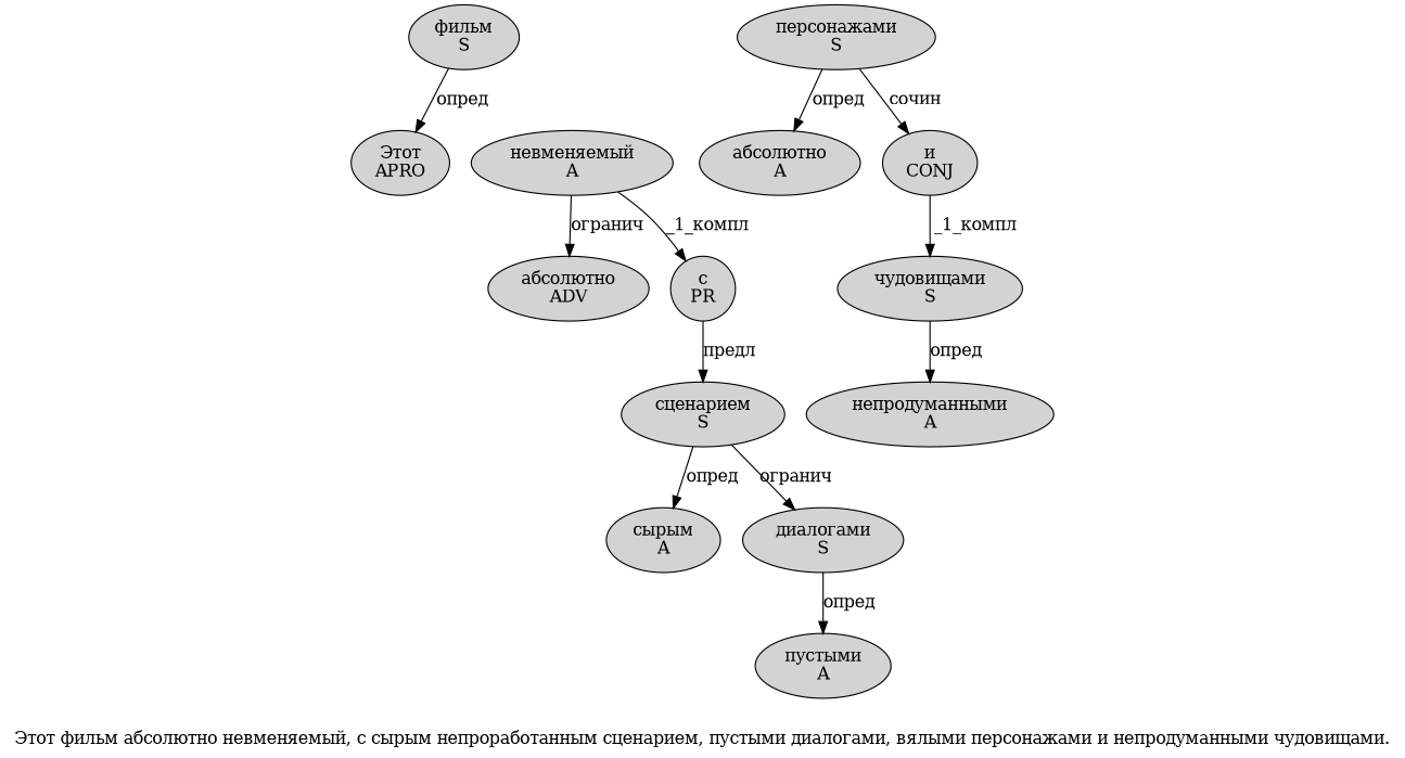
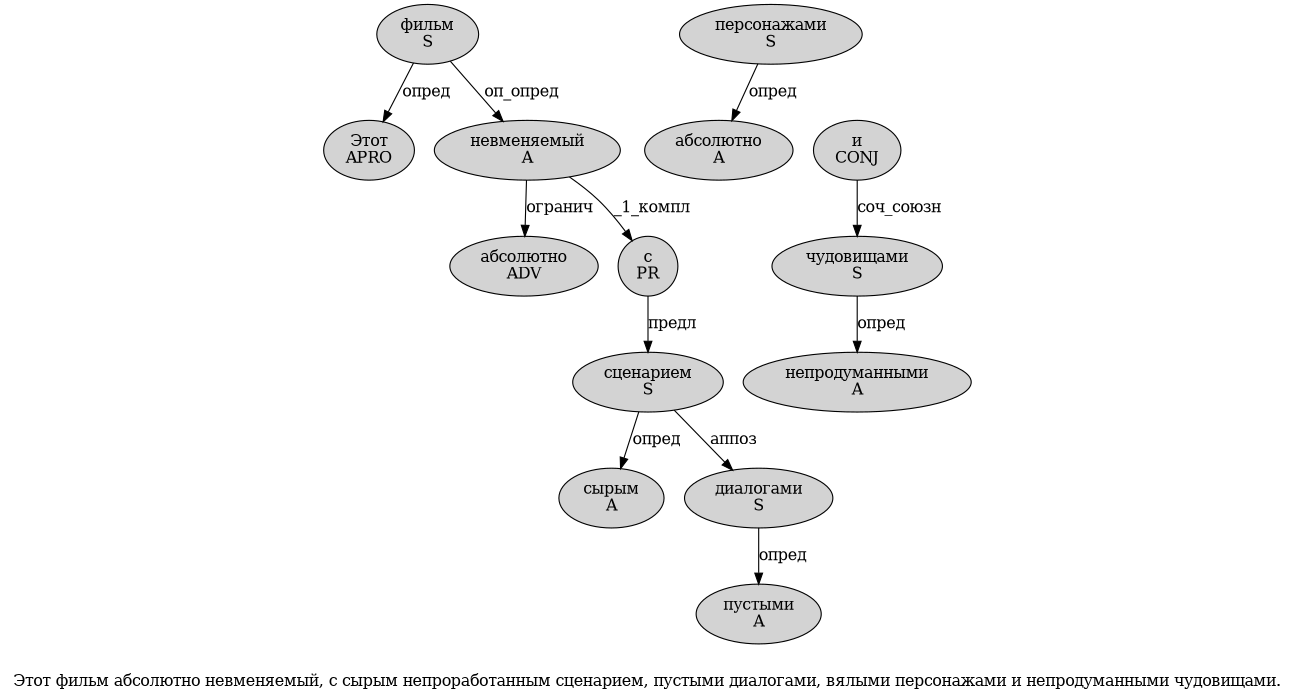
  digraph {
    label="Этот фильм абсолютно невменяемый, с сырым непроработанным сценарием, пустыми диалогами, вялыми персонажами и непродуманными чудовищами."
    node [fillcolor=lightgray penwidth=1 shape=ellipse style=filled]
    n1 [label="Этот\nAPRO"]
    n2 [label="фильм\nS"]
    n3 [label="невменяемый\nA"]
    n4 [label="абсолютно\nADV"]
    n5 [label="с\nPR"]
    n6 [label="сценарием\nS"]
    n7 [label="сырым\nA"]
    n8 [label="диалогами\nS"]
    n9 [label="пустыми\nA"]
    n10 [label="персонажами\nS"]
    n11 [label="абсолютно\nA"]
    n12 [label="и\nCONJ"]
    n13 [label="чудовищами\nS"]
    n14 [label="непродуманными\nA"]
    n2 -> n1 [label="опред"]
+   n2 -> n3 [label="оп_опред"]
    n3 -> n4 [label="огранич"]
    n3 -> n5 [label="_1_компл"]
    n5 -> n6 [label="предл"]
    n6 -> n7 [label="опред"]
-   n6 -> n8 [label="огранич"]
+   n6 -> n8 [label="аппоз"]
    n8 -> n9 [label="опред"]
    n10 -> n11 [label="опред"]
-   n10 -> n12 [label="сочин"]
-   n12 -> n13 [label="_1_компл"]
+   n12 -> n13 [label="соч_союзн"]
    n13 -> n14 [label="опред"]
  }
